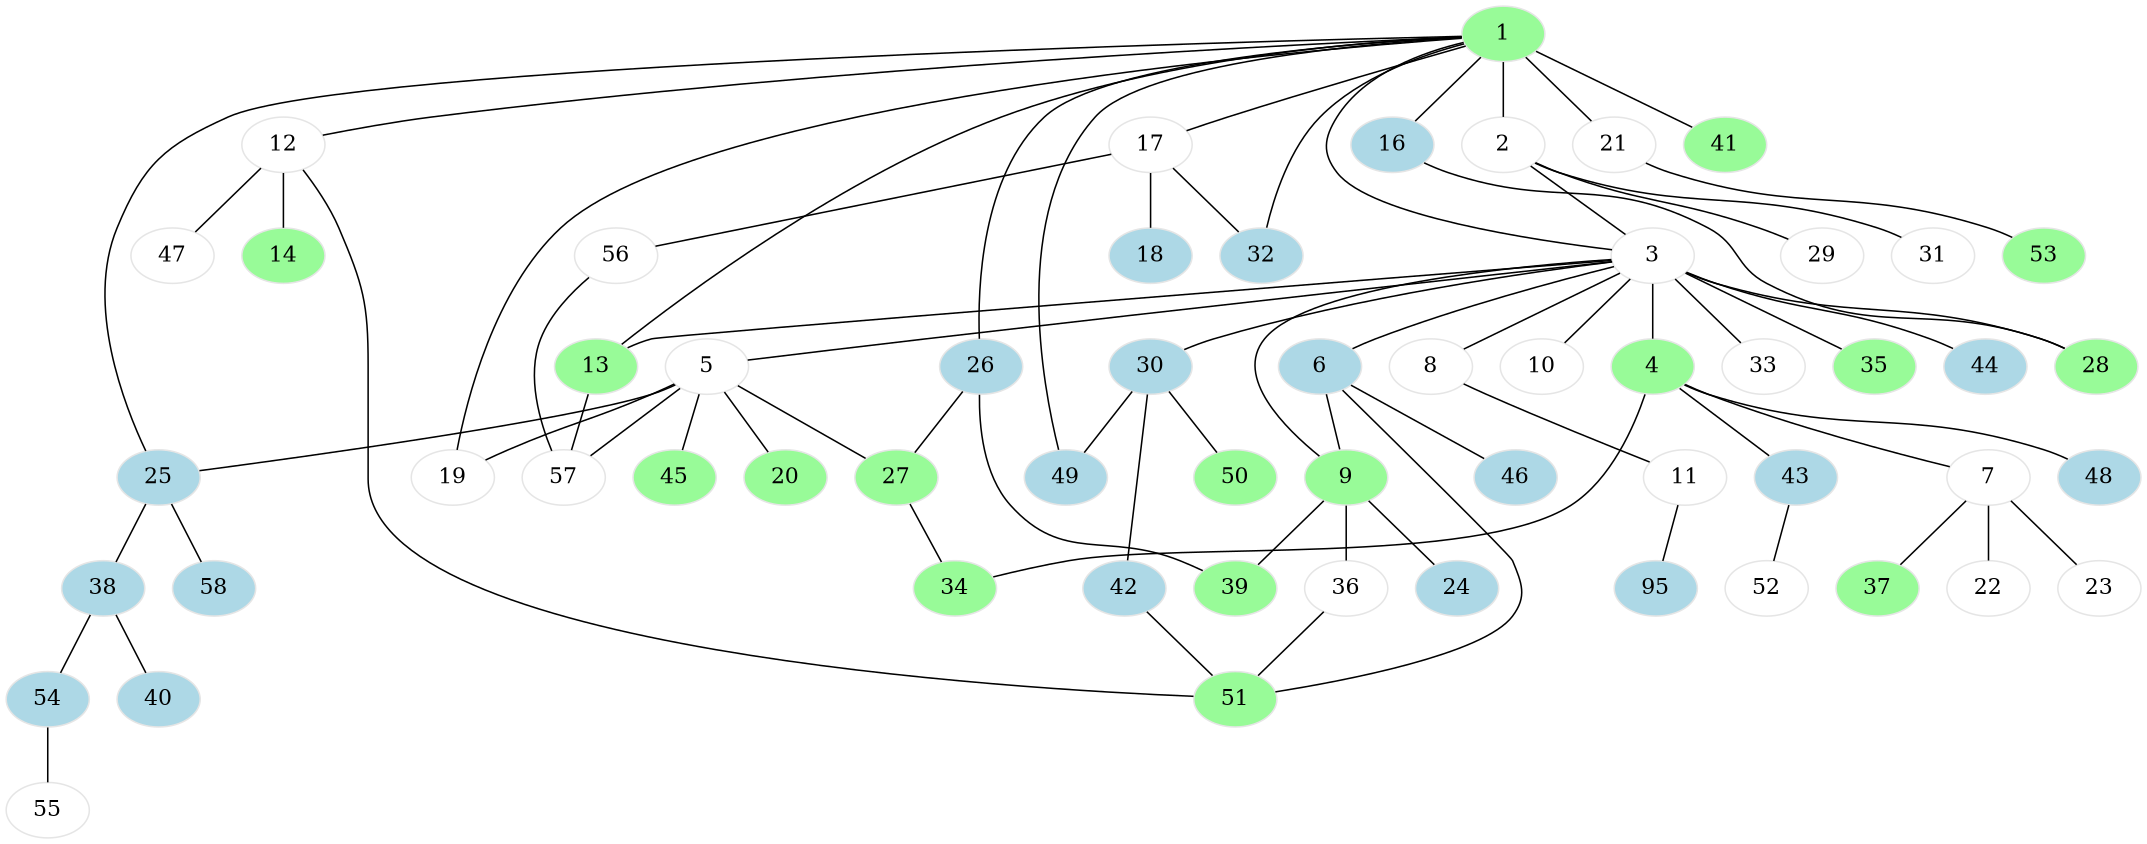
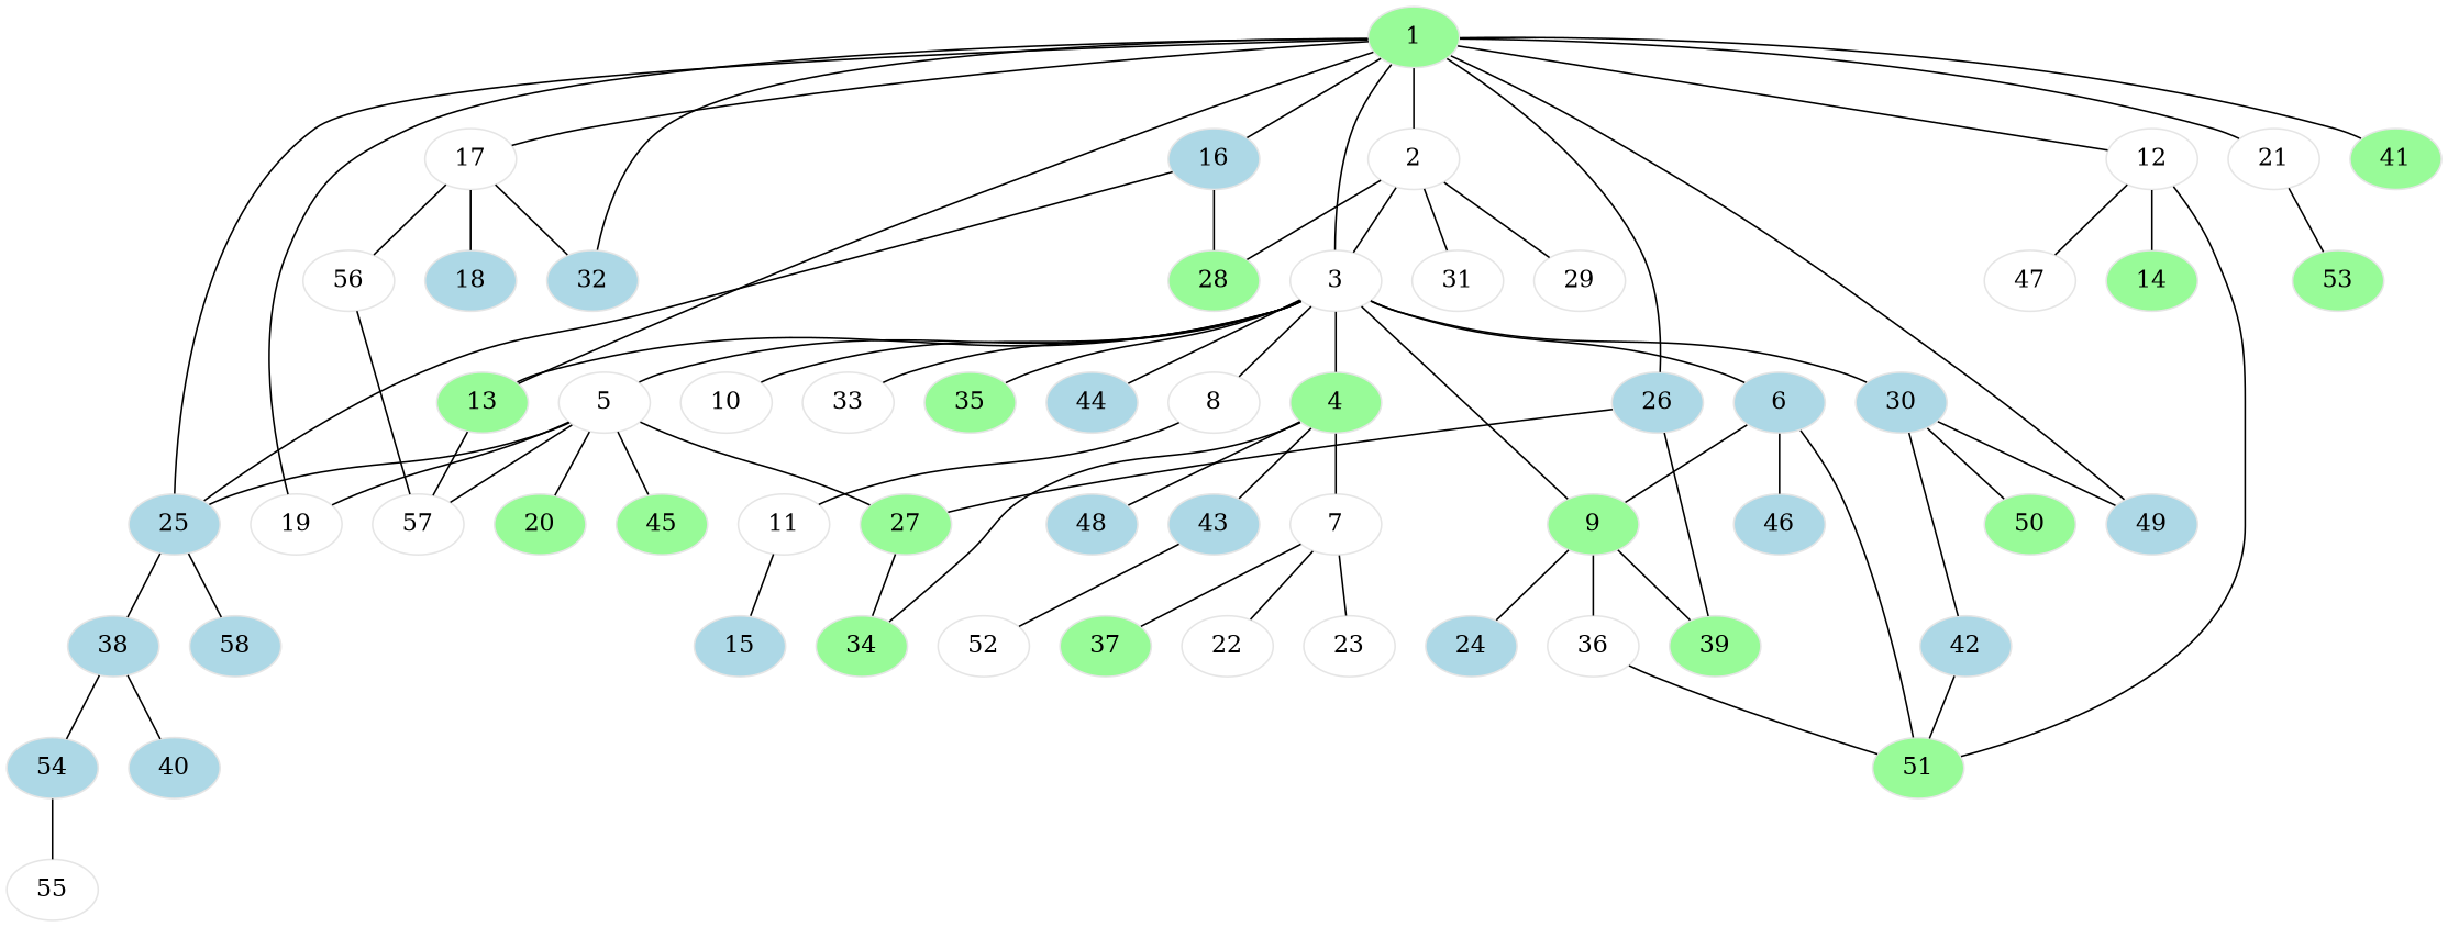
  graph {
    node [color=gray90 fillcolor=white style=filled]
    edge [weight=1.0]
    1 [fillcolor=palegreen]
    2
    3
    12
    13 [fillcolor=palegreen]
    16 [fillcolor=lightblue]
    17
    19
    21
    25 [fillcolor=lightblue]
    26 [fillcolor=lightblue]
    32 [fillcolor=lightblue]
    41 [fillcolor=palegreen]
    49 [fillcolor=lightblue]
    29
    31
    4 [fillcolor=palegreen]
    5
    6 [fillcolor=lightblue]
    8
    9 [fillcolor=palegreen]
    10
    28 [fillcolor=palegreen]
    30 [fillcolor=lightblue]
    33
    35 [fillcolor=palegreen]
    44 [fillcolor=lightblue]
    51 [fillcolor=palegreen]
    14 [fillcolor=palegreen]
    47
    57
    18 [fillcolor=lightblue]
    56
    53 [fillcolor=palegreen]
    38 [fillcolor=lightblue]
    58 [fillcolor=lightblue]
    27 [fillcolor=palegreen]
    39 [fillcolor=palegreen]
    43 [fillcolor=lightblue]
    7
    34 [fillcolor=palegreen]
    48 [fillcolor=lightblue]
    20 [fillcolor=palegreen]
    45 [fillcolor=palegreen]
    46 [fillcolor=lightblue]
    11
    24 [fillcolor=lightblue]
    36
    42 [fillcolor=lightblue]
    50 [fillcolor=palegreen]
    52
    22
    23
    37 [fillcolor=palegreen]
-   15 [fillcolor=lightblue label=95]
+   15 [fillcolor=lightblue]
    40 [fillcolor=lightblue]
    54 [fillcolor=lightblue]
    55
    1 -- 2 [weight=13.0]
    1 -- 3
    1 -- 12
    1 -- 13
    1 -- 16
    1 -- 17
    1 -- 19
    1 -- 21
    1 -- 25
    1 -- 26
    1 -- 32
    1 -- 41
    1 -- 49
    2 -- 3
    2 -- 29
    2 -- 31
    3 -- 13
    3 -- 4 [weight=11.0]
    3 -- 5
    3 -- 6
    3 -- 8
    3 -- 9
    3 -- 10
-   3 -- 28
+   2 -- 28
    3 -- 30
    3 -- 33
    3 -- 35
    3 -- 44
    12 -- 51
    12 -- 14 [weight=4.0]
    12 -- 47
    13 -- 57 [weight=2.0]
+   16 -- 25
    16 -- 28
    17 -- 32
    17 -- 18 [weight=3.0]
    17 -- 56
    21 -- 53
    25 -- 38
    25 -- 58
    26 -- 27
    26 -- 39 [weight=2.0]
    4 -- 43
    4 -- 7
    4 -- 34
    4 -- 48
    5 -- 19
    5 -- 25
    5 -- 57
    5 -- 27
    5 -- 20
    5 -- 45 [weight=3.0]
    6 -- 9
    6 -- 51
    6 -- 46
    8 -- 11
    9 -- 39
    9 -- 24
    9 -- 36 [weight=10.0]
    30 -- 49
    30 -- 42
    30 -- 50
    56 -- 57
    38 -- 40
    38 -- 54
    27 -- 34
    43 -- 52
    7 -- 22 [weight=3.0]
    7 -- 23
    7 -- 37
    11 -- 15
    36 -- 51
    42 -- 51
    54 -- 55
  }
